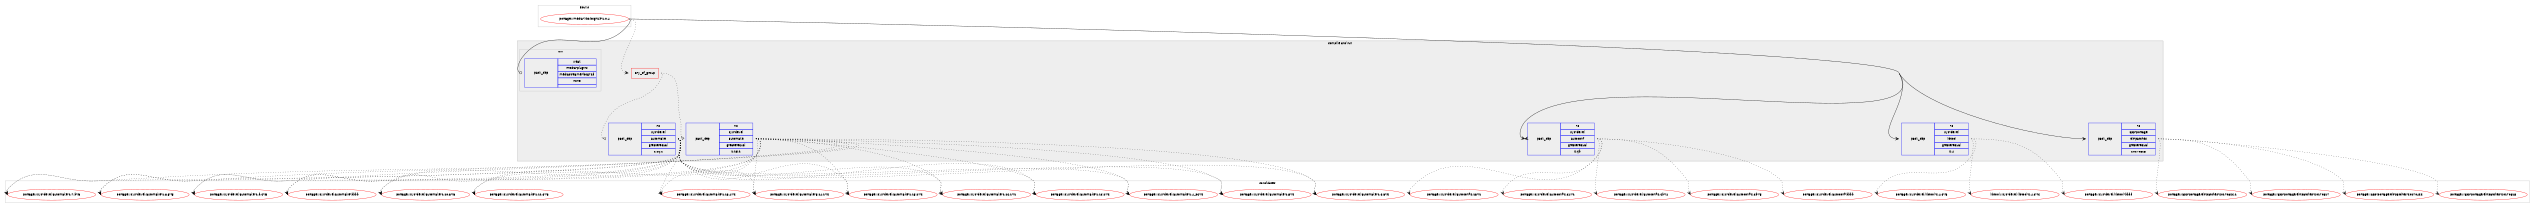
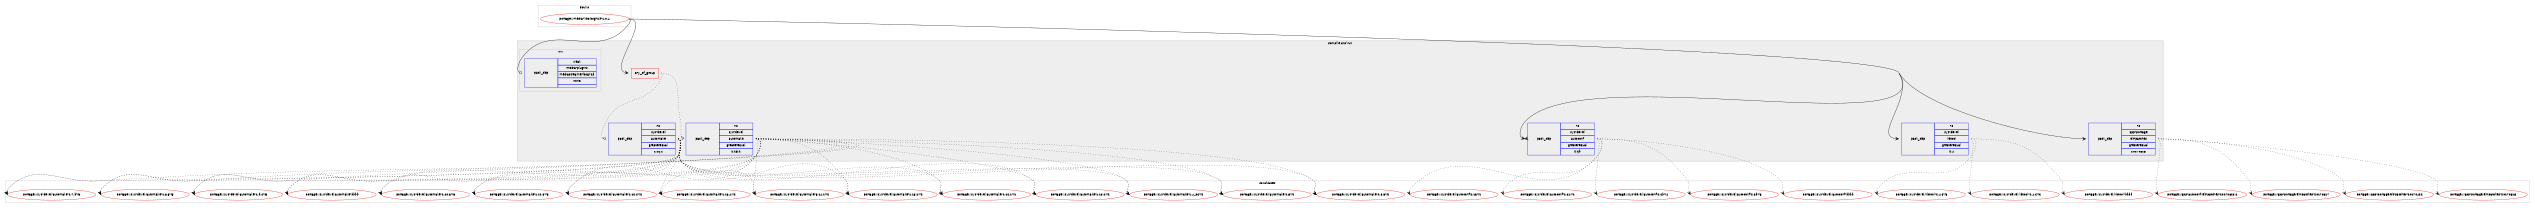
  digraph {
    compound=true
    concentrate=true
    fontname=Helvetica
    fontsize=10
    newrank=true
    rankdir=TB
    ranksep=1.5
    node [color=red fontname=Helvetica fontsize=10]
    edge [arrowhead=vee headport=w style=dotted tailport=e weight=100]
    n1 [label="portage://media-libs/bcg729-1.0.4" width=4]
    n2 [color=blue label=<<TABLE BORDER="0" CELLBORDER="1" CELLSPACING="0" CELLPADDING="4" WIDTH="220"><TR><TD ROWSPAN="6" CELLPADDING="30">pack_dep</TD></TR><TR><TD WIDTH="110">no</TD></TR><TR><TD>sys-devel</TD></TR><TR><TD>automake</TD></TR><TR><TD>greaterequal</TD></TR><TR><TD>1.16.1</TD></TR></TABLE>> shape=none]
    n3 [color=blue label=<<TABLE BORDER="0" CELLBORDER="1" CELLSPACING="0" CELLPADDING="4" WIDTH="220"><TR><TD ROWSPAN="6" CELLPADDING="30">pack_dep</TD></TR><TR><TD WIDTH="110">no</TD></TR><TR><TD>sys-devel</TD></TR><TR><TD>automake</TD></TR><TR><TD>greaterequal</TD></TR><TR><TD>1.15.1</TD></TR></TABLE>> shape=none]
    n4 [label=<<TABLE BORDER="0" CELLBORDER="1" CELLSPACING="0" CELLPADDING="4"><TR><TD CELLPADDING="10">any_of_group</TD></TR></TABLE>> shape=none]
    n5 [color=blue label=<<TABLE BORDER="0" CELLBORDER="1" CELLSPACING="0" CELLPADDING="4" WIDTH="220"><TR><TD ROWSPAN="6" CELLPADDING="30">pack_dep</TD></TR><TR><TD WIDTH="110">no</TD></TR><TR><TD>app-portage</TD></TR><TR><TD>elt-patches</TD></TR><TR><TD>greaterequal</TD></TR><TR><TD>20170815</TD></TR></TABLE>> shape=none]
    n6 [color=blue label=<<TABLE BORDER="0" CELLBORDER="1" CELLSPACING="0" CELLPADDING="4" WIDTH="220"><TR><TD ROWSPAN="6" CELLPADDING="30">pack_dep</TD></TR><TR><TD WIDTH="110">no</TD></TR><TR><TD>sys-devel</TD></TR><TR><TD>autoconf</TD></TR><TR><TD>greaterequal</TD></TR><TR><TD>2.69</TD></TR></TABLE>> shape=none]
    n7 [color=blue label=<<TABLE BORDER="0" CELLBORDER="1" CELLSPACING="0" CELLPADDING="4" WIDTH="220"><TR><TD ROWSPAN="6" CELLPADDING="30">pack_dep</TD></TR><TR><TD WIDTH="110">no</TD></TR><TR><TD>sys-devel</TD></TR><TR><TD>libtool</TD></TR><TR><TD>greaterequal</TD></TR><TR><TD>2.4</TD></TR></TABLE>> shape=none]
    n8 [color=blue label=<<TABLE BORDER="0" CELLBORDER="1" CELLSPACING="0" CELLPADDING="4" WIDTH="220"><TR><TD ROWSPAN="6" CELLPADDING="30">pack_dep</TD></TR><TR><TD WIDTH="110">weak</TD></TR><TR><TD>media-plugins</TD></TR><TR><TD>mediastreamer-bcg729</TD></TR><TR><TD>none</TD></TR><TR><TD></TD></TR></TABLE>> shape=none]
    n9 [label="portage://sys-devel/automake-9999" width=4]
    n10 [label="portage://sys-devel/automake-1.9.6-r5" width=4]
    n11 [label="portage://sys-devel/automake-1.8.5-r5" width=4]
    n12 [label="portage://sys-devel/automake-1.7.9-r3" width=4]
    n13 [label="portage://sys-devel/automake-1.6.3-r2" width=4]
    n14 [label="portage://sys-devel/automake-1.5-r2" width=4]
    n15 [label="portage://sys-devel/automake-1.4_p6-r2" width=4]
    n16 [label="portage://sys-devel/automake-1.16.1-r2" width=4]
    n17 [label="portage://sys-devel/automake-1.16.1-r1" width=4]
    n18 [label="portage://sys-devel/automake-1.15.1-r2" width=4]
    n19 [label="portage://sys-devel/automake-5.14.1-r2" width=4]
    n20 [label="portage://sys-devel/automake-1.13.4-r2" width=4]
+   n21 [label="portage://sys-devel/automake-1.12.6-r2" width=4]
    n22 [label="portage://sys-devel/automake-1.11.6-r3" width=4]
    n23 [label="portage://sys-devel/automake-1.10.3-r3" width=4]
-   n24 [label="portage://app-portage/elt-patches-20170826.1" width=4]
+   n24 [label="portage://app-autoconf/elt-patches-20170826.1" width=4]
    n25 [label="portage://app-portage/elt-patches-20170815" width=4]
    n26 [label="portage://app-portage/elt-patches-20170422" width=4]
    n27 [label="portage://app-portage/elt-patches-20170317" width=4]
    n28 [label="portage://sys-devel/autoconf-9999" width=4]
    n29 [label="portage://sys-devel/autoconf-2.69-r5" width=4]
    n30 [label="portage://sys-devel/autoconf-2.69-r4" width=4]
    n31 [label="portage://sys-devel/autoconf-2.64-r1" width=4]
    n32 [label="portage://sys-devel/autoconf-2.13-r1" width=4]
    n33 [label="portage://sys-devel/libtool-9999" width=4]
-   n34 [label="libtool://sys-devel/libtool-2.4.6-r6" width=4]
+   n34 [label="portage://sys-devel/libtool-2.4.6-r6" width=4]
    n35 [label="portage://sys-devel/libtool-2.4.6-r3" width=4]
    subgraph cluster_1 {
      color=gray
      label=<<i>ebuild</i>>
      n1
    }
    subgraph cluster_2 {
      color=gray
      label=<<i>dependencies</i>>
      subgraph cluster_3 {
        color=gray
        fillcolor="#eeeeee"
        label=<<i>compile</i>>
        style=filled
        subgraph sub_4 {
          color=gray
          fillcolor="#eeeeee"
          label=<<i>compile</i>>
          style=filled
          n4
          subgraph sub_5 {
            color=gray
            fillcolor="#eeeeee"
            label=<<i>compile</i>>
            style=filled
            n2
          }
          subgraph sub_6 {
            color=gray
            fillcolor="#eeeeee"
            label=<<i>compile</i>>
            style=filled
            n3
          }
        }
        subgraph sub_7 {
          color=gray
          fillcolor="#eeeeee"
          label=<<i>compile</i>>
          style=filled
          n5
        }
        subgraph sub_8 {
          color=gray
          fillcolor="#eeeeee"
          label=<<i>compile</i>>
          style=filled
          n6
        }
        subgraph sub_9 {
          color=gray
          fillcolor="#eeeeee"
          label=<<i>compile</i>>
          style=filled
          n7
        }
      }
      subgraph cluster_10 {
        color=gray
        fillcolor="#eeeeee"
        label=<<i>compile and run</i>>
        style=filled
      }
      subgraph cluster_11 {
        color=gray
        fillcolor="#eeeeee"
        label=<<i>run</i>>
        style=filled
        subgraph sub_12 {
          color=gray
          fillcolor="#eeeeee"
          label=<<i>run</i>>
          style=filled
          n8
        }
      }
    }
    subgraph cluster_13 {
      color=gray
      label=<<i>candidates</i>>
      rank=same
      subgraph sub_14 {
        color=black
        label=<<i>candidates</i>>
        nodesep=1
        rank=same
        n9
        n10
        n11
        n12
        n13
        n14
        n15
        n16
        n17
        n18
        n19
        n20
+       n21
        n22
        n23
      }
      subgraph sub_15 {
        color=black
        label=<<i>candidates</i>>
        nodesep=1
        rank=same
        n9
        n10
        n11
        n12
        n13
        n14
        n15
        n16
        n17
        n18
        n19
        n20
+       n21
        n22
        n23
      }
      subgraph sub_16 {
        color=black
        label=<<i>candidates</i>>
        nodesep=1
        rank=same
        n24
        n25
        n26
        n27
      }
      subgraph sub_17 {
        color=black
        label=<<i>candidates</i>>
        nodesep=1
        rank=same
        n28
        n29
        n30
        n31
        n32
      }
      subgraph sub_18 {
        color=black
        label=<<i>candidates</i>>
        nodesep=1
        rank=same
        n33
        n34
        n35
      }
      subgraph sub_19 {
        color=black
        label=<<i>candidates</i>>
        nodesep=1
        rank=same
      }
    }
-   n1 -> n4 [weight=20]
+   n1 -> n4 [style=solid weight=20]
    n1 -> n5 [style=solid weight=20]
    n1 -> n6 [style=solid weight=20]
    n1 -> n7 [style=solid weight=20]
    n1 -> n8 [arrowhead=odot style=solid weight=20]
    n2 -> n9
    n2 -> n10
    n2 -> n11
    n2 -> n12
    n2 -> n13
    n2 -> n14
    n2 -> n15
    n2 -> n16
    n2 -> n17
    n2 -> n18
    n2 -> n19
    n2 -> n20
+   n2 -> n21
    n2 -> n22
    n2 -> n23
    n3 -> n9
    n3 -> n10
    n3 -> n11
    n3 -> n12
    n3 -> n13
    n3 -> n14
    n3 -> n15
    n3 -> n16
    n3 -> n17
    n3 -> n18
    n3 -> n19
    n3 -> n20
+   n3 -> n21
    n3 -> n22
    n3 -> n23
    n4 -> n2 [arrowhead=oinv weight=20]
    n4 -> n3 [arrowhead=oinv weight=20]
    n5 -> n24
    n5 -> n25
    n5 -> n26
    n5 -> n27
    n6 -> n28
    n6 -> n29
    n6 -> n30
    n6 -> n31
    n6 -> n32
    n7 -> n33
    n7 -> n34
    n7 -> n35
  }
